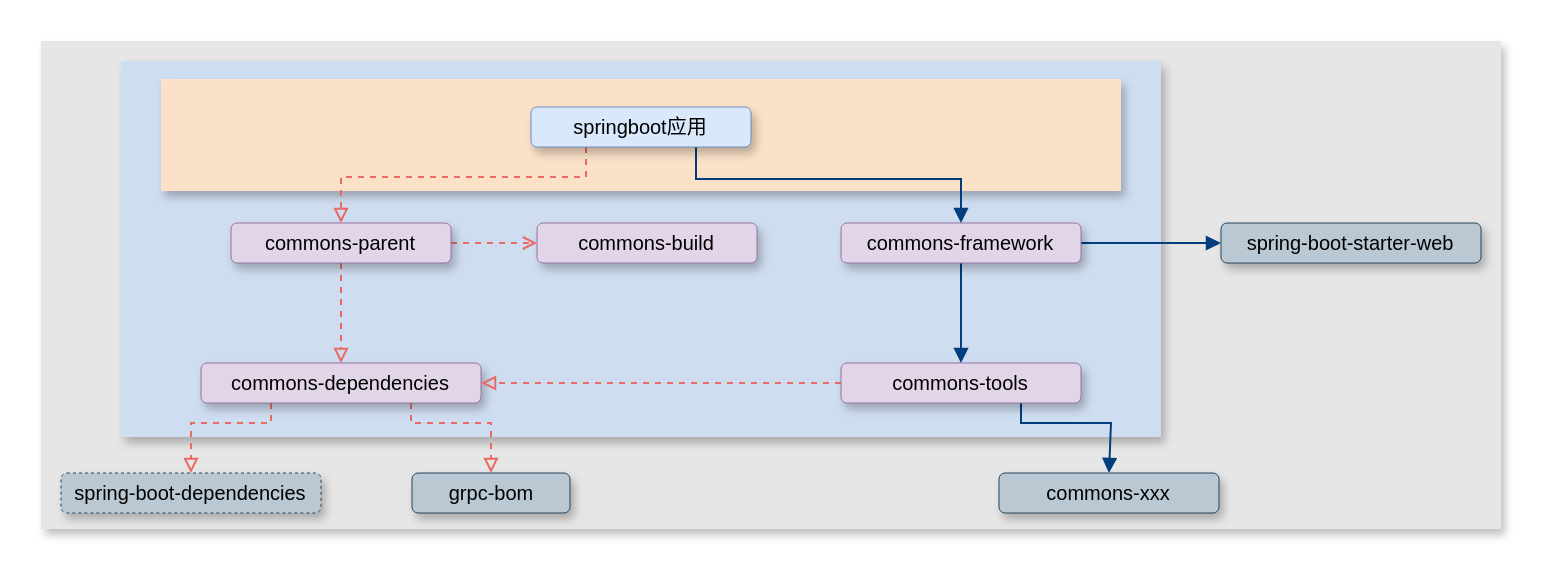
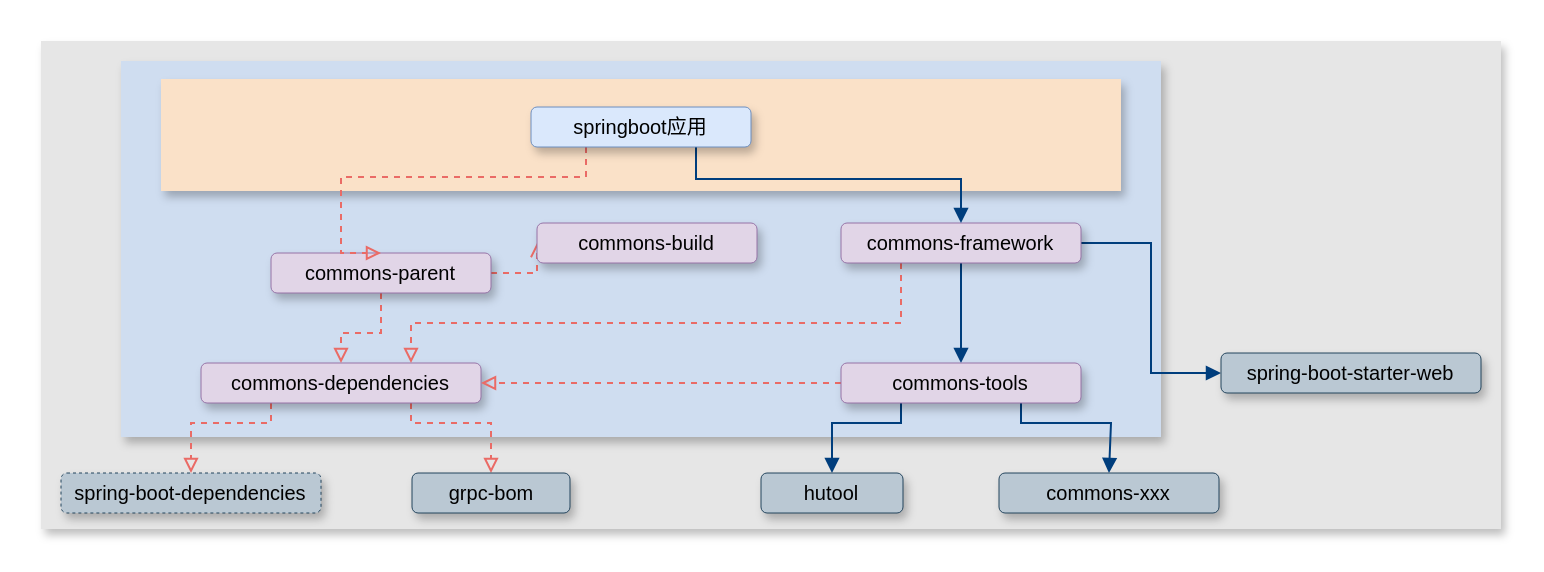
  <mxCell id="0" />
  <mxCell id="1" parent="0" />
  <mxCell id="2" value="" style="rounded=0;whiteSpace=wrap;html=1;fontFamily=Helvetica;fontSize=11;fillColor=#E6E6E6;strokeColor=none;shadow=1;glass=0;" parent="1" vertex="1"><mxGeometry x="20" y="20" width="730" height="244" as="geometry" /></mxCell>
  <mxCell id="3" value="" style="rounded=0;whiteSpace=wrap;html=1;fontFamily=Helvetica;fontSize=11;fillColor=#CFDDF0;strokeColor=none;shadow=1;glass=0;" parent="1" vertex="1"><mxGeometry x="60" y="30" width="520" height="188" as="geometry" /></mxCell>
  <mxCell id="4" style="edgeStyle=orthogonalEdgeStyle;rounded=0;orthogonalLoop=1;jettySize=auto;html=1;exitX=0.25;exitY=1;exitDx=0;exitDy=0;entryX=0.5;entryY=0;entryDx=0;entryDy=0;strokeColor=#EA6B66;dashed=1;endSize=5;endArrow=block;endFill=0;" parent="1" source="6" target="18" edge="1"><mxGeometry relative="1" as="geometry"><Array as="points"><mxPoint x="135" y="211" /><mxPoint x="95" y="211" /></Array></mxGeometry></mxCell>
  <mxCell id="5" style="edgeStyle=orthogonalEdgeStyle;rounded=0;orthogonalLoop=1;jettySize=auto;html=1;exitX=0.75;exitY=1;exitDx=0;exitDy=0;entryX=0.5;entryY=0;entryDx=0;entryDy=0;dashed=1;strokeColor=#EA6B66;endSize=5;endArrow=block;endFill=0;" parent="1" source="6" target="19" edge="1"><mxGeometry relative="1" as="geometry"><Array as="points"><mxPoint x="205" y="211" /><mxPoint x="245" y="211" /></Array></mxGeometry></mxCell>
  <mxCell id="6" value="commons-dependencies" style="rounded=1;whiteSpace=wrap;html=1;strokeWidth=0.5;fontSize=10;align=center;labelBackgroundColor=none;fillColor=#e1d5e7;strokeColor=#9673a6;fontColor=#000000;shadow=1;glass=0;" parent="1" vertex="1"><mxGeometry x="100" y="181" width="140" height="20" as="geometry" /></mxCell>
  <mxCell id="7" style="edgeStyle=orthogonalEdgeStyle;rounded=0;orthogonalLoop=1;jettySize=auto;html=1;exitX=0.5;exitY=1;exitDx=0;exitDy=0;entryX=0.5;entryY=0;entryDx=0;entryDy=0;strokeColor=#EA6B66;dashed=1;endSize=5;endArrow=block;endFill=0;" parent="1" source="9" target="6" edge="1"><mxGeometry relative="1" as="geometry" /></mxCell>
  <mxCell id="8" style="edgeStyle=orthogonalEdgeStyle;rounded=0;orthogonalLoop=1;jettySize=auto;html=1;exitX=1;exitY=0.5;exitDx=0;exitDy=0;entryX=0;entryY=0.5;entryDx=0;entryDy=0;endArrow=open;strokeColor=#EA6B66;dashed=1;endSize=5;endFill=0;" parent="1" source="9" target="27" edge="1"><mxGeometry relative="1" as="geometry" /></mxCell>
- <mxCell id="9" value="commons-parent" style="rounded=1;whiteSpace=wrap;html=1;strokeWidth=0.5;fontSize=10;align=center;labelBackgroundColor=none;fillColor=#e1d5e7;strokeColor=#9673a6;shadow=1;glass=0;" parent="1" vertex="1"><mxGeometry x="115" y="111" width="110" height="20" as="geometry" /></mxCell>
+ <mxCell id="9" value="commons-parent" style="rounded=1;whiteSpace=wrap;html=1;strokeWidth=0.5;fontSize=10;align=center;labelBackgroundColor=none;fillColor=#e1d5e7;strokeColor=#9673a6;shadow=1;glass=0;" parent="1" vertex="1"><mxGeometry x="135" y="126" width="110" height="20" as="geometry" /></mxCell>
+ <mxCell id="10" style="edgeStyle=orthogonalEdgeStyle;rounded=0;orthogonalLoop=1;jettySize=auto;html=1;exitX=0.25;exitY=1;exitDx=0;exitDy=0;entryX=0.75;entryY=0;entryDx=0;entryDy=0;strokeColor=#EA6B66;dashed=1;endSize=5;endArrow=block;endFill=0;" parent="1" source="13" target="6" edge="1"><mxGeometry relative="1" as="geometry"><Array as="points"><mxPoint x="450" y="161" /><mxPoint x="205" y="161" /></Array></mxGeometry></mxCell>
  <mxCell id="11" style="edgeStyle=orthogonalEdgeStyle;rounded=0;orthogonalLoop=1;jettySize=auto;html=1;exitX=0.5;exitY=1;exitDx=0;exitDy=0;entryX=0.5;entryY=0;entryDx=0;entryDy=0;strokeColor=#003E7D;endSize=5;endArrow=block;endFill=1;" parent="1" source="13" target="17" edge="1"><mxGeometry relative="1" as="geometry" /></mxCell>
  <mxCell id="12" style="edgeStyle=orthogonalEdgeStyle;rounded=0;orthogonalLoop=1;jettySize=auto;html=1;exitX=1;exitY=0.5;exitDx=0;exitDy=0;entryX=0;entryY=0.5;entryDx=0;entryDy=0;strokeColor=#003E7D;endSize=5;endArrow=block;endFill=1;" parent="1" source="13" target="20" edge="1"><mxGeometry relative="1" as="geometry" /></mxCell>
  <mxCell id="13" value="commons-framework" style="rounded=1;whiteSpace=wrap;html=1;strokeWidth=0.5;fontSize=10;align=center;labelBackgroundColor=none;fillColor=#e1d5e7;strokeColor=#9673a6;shadow=1;glass=0;" parent="1" vertex="1"><mxGeometry x="420" y="111" width="120" height="20" as="geometry" /></mxCell>
  <mxCell id="14" style="edgeStyle=orthogonalEdgeStyle;rounded=0;orthogonalLoop=1;jettySize=auto;html=1;exitX=0;exitY=0.5;exitDx=0;exitDy=0;entryX=1;entryY=0.5;entryDx=0;entryDy=0;strokeColor=#EA6B66;dashed=1;endSize=5;endArrow=block;endFill=0;" parent="1" source="17" target="6" edge="1"><mxGeometry relative="1" as="geometry" /></mxCell>
+ <mxCell id="15" style="edgeStyle=orthogonalEdgeStyle;rounded=0;orthogonalLoop=1;jettySize=auto;html=1;exitX=0.25;exitY=1;exitDx=0;exitDy=0;entryX=0.5;entryY=0;entryDx=0;entryDy=0;strokeColor=#003E7D;endSize=5;endArrow=block;endFill=1;" parent="1" source="17" target="21" edge="1"><mxGeometry relative="1" as="geometry"><Array as="points"><mxPoint x="450" y="211" /><mxPoint x="415" y="211" /></Array></mxGeometry></mxCell>
  <mxCell id="16" style="edgeStyle=orthogonalEdgeStyle;rounded=0;orthogonalLoop=1;jettySize=auto;html=1;exitX=0.75;exitY=1;exitDx=0;exitDy=0;entryX=0.5;entryY=0;entryDx=0;entryDy=0;strokeColor=#003E7D;endSize=5;endArrow=block;endFill=1;" parent="1" source="17" target="22" edge="1"><mxGeometry relative="1" as="geometry"><Array as="points"><mxPoint x="510" y="211" /><mxPoint x="555" y="211" /></Array></mxGeometry></mxCell>
  <mxCell id="17" value="commons-tools" style="rounded=1;whiteSpace=wrap;html=1;strokeWidth=0.5;fontSize=10;align=center;labelBackgroundColor=none;fillColor=#e1d5e7;strokeColor=#9673a6;shadow=1;glass=0;" parent="1" vertex="1"><mxGeometry x="420" y="181" width="120" height="20" as="geometry" /></mxCell>
  <mxCell id="18" value="spring-boot-dependencies" style="rounded=1;whiteSpace=wrap;html=1;strokeWidth=0.5;fontSize=10;align=center;labelBackgroundColor=none;fillColor=#bac8d3;strokeColor=#23445d;glass=0;shadow=1;dashed=1;" parent="1" vertex="1"><mxGeometry x="30" y="236" width="130" height="20" as="geometry" /></mxCell>
  <mxCell id="19" value="grpc-bom" style="rounded=1;whiteSpace=wrap;html=1;strokeWidth=0.5;fontSize=10;align=center;labelBackgroundColor=none;fillColor=#bac8d3;strokeColor=#23445d;shadow=1;" parent="1" vertex="1"><mxGeometry x="205.5" y="236" width="79" height="20" as="geometry" /></mxCell>
- <mxCell id="20" value="spring-boot-starter-web" style="rounded=1;whiteSpace=wrap;html=1;strokeWidth=0.5;fontSize=10;align=center;labelBackgroundColor=none;fillColor=#bac8d3;strokeColor=#23445d;glass=0;shadow=1;" parent="1" vertex="1"><mxGeometry x="610" y="111" width="130" height="20" as="geometry" /></mxCell>
+ <mxCell id="20" value="spring-boot-starter-web" style="rounded=1;whiteSpace=wrap;html=1;strokeWidth=0.5;fontSize=10;align=center;labelBackgroundColor=none;fillColor=#bac8d3;strokeColor=#23445d;glass=0;shadow=1;" parent="1" vertex="1"><mxGeometry x="610" y="176" width="130" height="20" as="geometry" /></mxCell>
+ <mxCell id="21" value="hutool" style="rounded=1;whiteSpace=wrap;html=1;strokeWidth=0.5;fontSize=10;align=center;labelBackgroundColor=none;fillColor=#bac8d3;strokeColor=#23445d;shadow=1;" parent="1" vertex="1"><mxGeometry x="380" y="236" width="71" height="20" as="geometry" /></mxCell>
  <mxCell id="22" value="commons-xxx" style="rounded=1;whiteSpace=wrap;html=1;strokeWidth=0.5;fontSize=10;align=center;labelBackgroundColor=none;fillColor=#bac8d3;strokeColor=#23445d;shadow=1;" parent="1" vertex="1"><mxGeometry x="499" y="236" width="110" height="20" as="geometry" /></mxCell>
  <mxCell id="23" value="" style="rounded=0;whiteSpace=wrap;html=1;fontFamily=Helvetica;fontSize=11;fillColor=#FAE1C8;strokeColor=none;shadow=1;" parent="1" vertex="1"><mxGeometry x="80" y="39" width="480" height="56" as="geometry" /></mxCell>
  <mxCell id="24" style="edgeStyle=orthogonalEdgeStyle;shape=connector;rounded=0;orthogonalLoop=1;jettySize=auto;html=1;exitX=0.25;exitY=1;exitDx=0;exitDy=0;entryX=0.5;entryY=0;entryDx=0;entryDy=0;labelBackgroundColor=default;strokeColor=#EA6B66;fontFamily=Helvetica;fontSize=11;fontColor=default;endArrow=block;dashed=1;endSize=5;endFill=0;" parent="1" source="26" target="9" edge="1"><mxGeometry relative="1" as="geometry"><Array as="points"><mxPoint x="293" y="88" /><mxPoint x="170" y="88" /></Array></mxGeometry></mxCell>
  <mxCell id="25" style="edgeStyle=orthogonalEdgeStyle;shape=connector;rounded=0;orthogonalLoop=1;jettySize=auto;html=1;exitX=0.75;exitY=1;exitDx=0;exitDy=0;entryX=0.5;entryY=0;entryDx=0;entryDy=0;labelBackgroundColor=default;strokeColor=#003E7D;fontFamily=Helvetica;fontSize=11;fontColor=default;endArrow=block;endSize=5;endFill=1;" parent="1" source="26" target="13" edge="1"><mxGeometry relative="1" as="geometry"><Array as="points"><mxPoint x="348" y="89" /><mxPoint x="480" y="89" /></Array></mxGeometry></mxCell>
  <mxCell id="26" value="springboot应用" style="rounded=1;whiteSpace=wrap;html=1;strokeWidth=0.5;fontSize=10;align=center;labelBackgroundColor=none;fillColor=#dae8fc;strokeColor=#6c8ebf;shadow=1;glass=0;" parent="1" vertex="1"><mxGeometry x="265" y="53" width="110" height="20" as="geometry" /></mxCell>
  <mxCell id="27" value="commons-build" style="rounded=1;whiteSpace=wrap;html=1;strokeWidth=0.5;fontSize=10;align=center;labelBackgroundColor=none;fillColor=#e1d5e7;strokeColor=#9673a6;shadow=1;glass=0;" parent="1" vertex="1"><mxGeometry x="268" y="111" width="110" height="20" as="geometry" /></mxCell>
